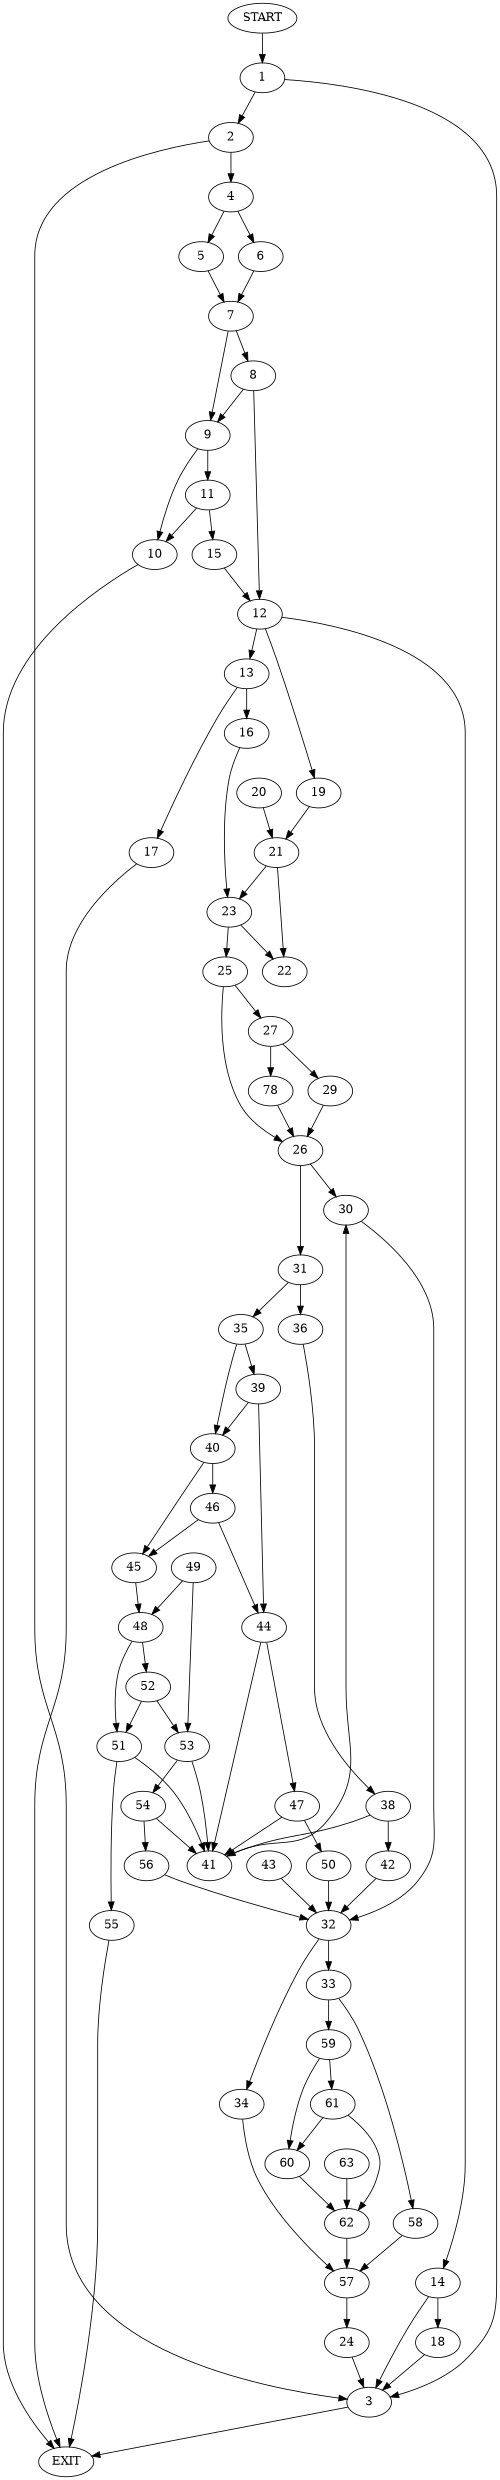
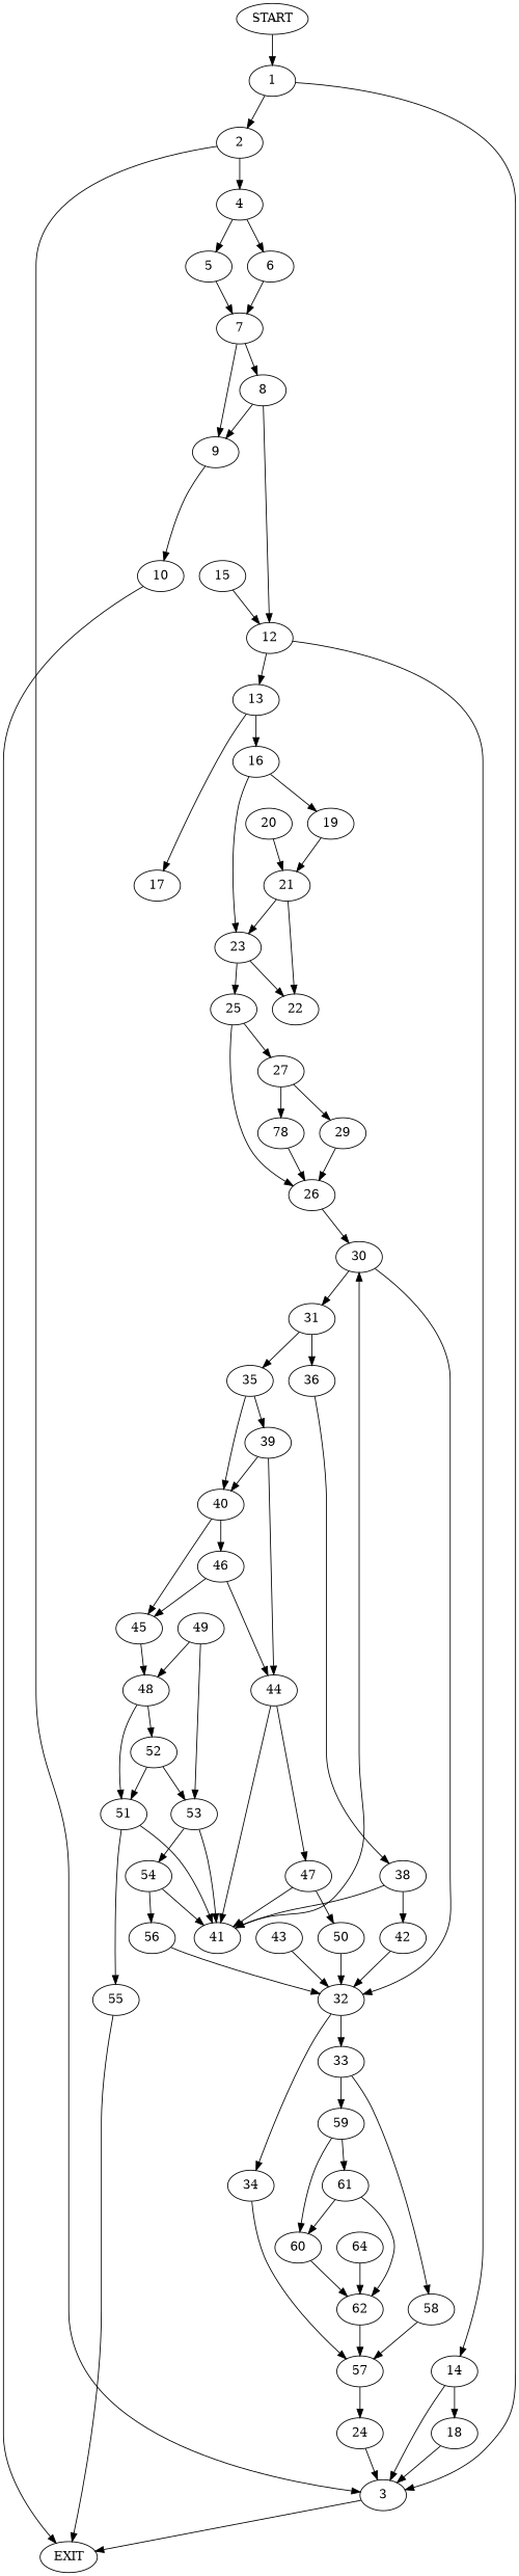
  digraph {
    n1 [label=START]
    1
    2
    3
    n5 [label=EXIT]
    4
    5
    6
    7
    8
    9
    12
    10
-   11
    13
    14
    15
    16
    17
    18
    19
    23
    21
    20
    22
    25
    24
    26
    27
    30
    n31 [label=78]
    29
    31
    32
    35
    36
    33
    34
    39
    40
    38
    58
    59
    57
    60
    61
    44
    45
    46
    41
    42
    43
    47
    48
    50
    51
    52
    49
    53
    55
    54
    56
    62
-   63
+   63 [label=64]
    n1 -> 1
    1 -> 2
    1 -> 3
    2 -> 3
    2 -> 4
    3 -> n5
    4 -> 5
    4 -> 6
    5 -> 7
    6 -> 7
    7 -> 8
    7 -> 9
    8 -> 9
    8 -> 12
    9 -> 10
-   9 -> 11
    12 -> 13
    12 -> 14
    10 -> n5
-   11 -> 10
-   11 -> 15
    13 -> 16
    13 -> 17
    14 -> 3
    14 -> 18
    15 -> 12
-   12 -> 19
+   16 -> 19
    16 -> 23
-   17 -> n5
    18 -> 3
    19 -> 21
    23 -> 22
    23 -> 25
    21 -> 23
    21 -> 22
    20 -> 21
    25 -> 26
    25 -> 27
    24 -> 3
    26 -> 30
    27 -> n31
    27 -> 29
-   26 -> 31
+   30 -> 31
    30 -> 32
    n31 -> 26
    29 -> 26
    31 -> 35
    31 -> 36
    32 -> 33
    32 -> 34
    35 -> 39
    35 -> 40
    36 -> 38
    33 -> 58
    33 -> 59
    34 -> 57
    39 -> 40
    39 -> 44
    40 -> 45
    40 -> 46
    38 -> 41
    38 -> 42
    58 -> 57
    59 -> 60
    59 -> 61
    57 -> 24
    60 -> 62
    61 -> 60
    61 -> 62
    44 -> 41
    44 -> 47
    45 -> 48
    46 -> 44
    46 -> 45
    41 -> 30
    42 -> 32
    43 -> 32
    47 -> 41
    47 -> 50
    48 -> 51
    48 -> 52
    50 -> 32
    51 -> 41
    51 -> 55
    52 -> 51
    52 -> 53
    49 -> 48
    49 -> 53
    53 -> 41
    53 -> 54
    55 -> n5
    54 -> 41
    54 -> 56
    56 -> 32
    62 -> 57
    63 -> 62
  }
